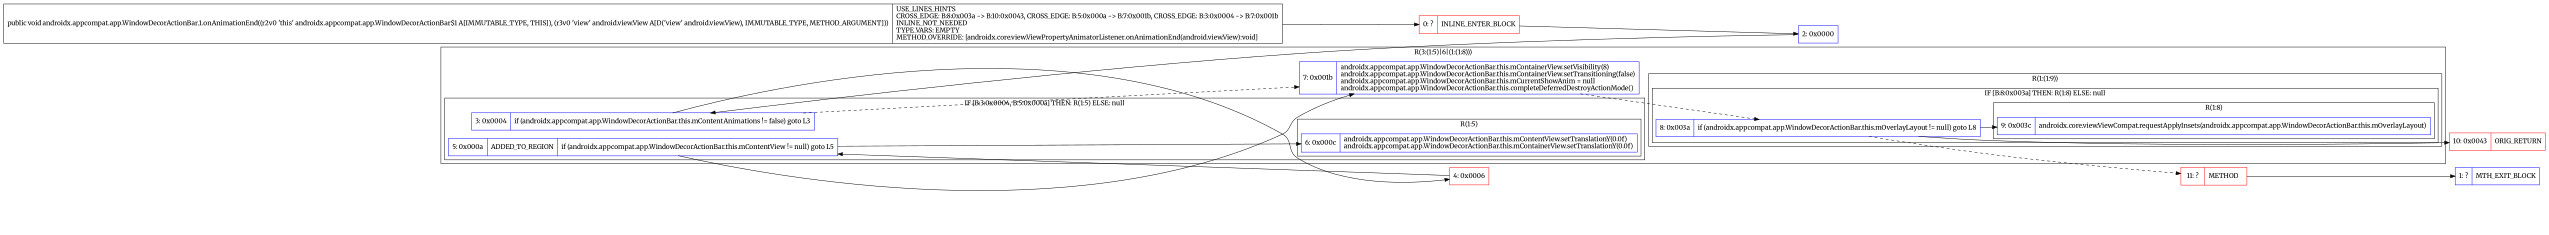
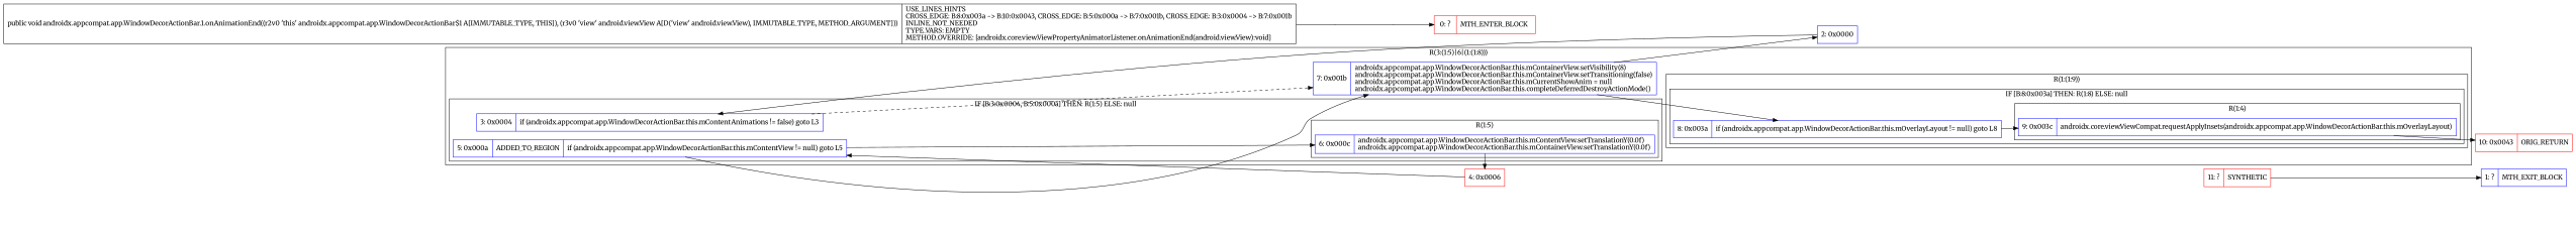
  digraph {
    fontname=Merriweather
    rankdir=LR
    node [color=blue fontname=Merriweather shape=record]
    edge [fontname=Merriweather]
    n1 [label="{6\:\ 0x000c|androidx.appcompat.app.WindowDecorActionBar.this.mContentView.setTranslationY(0.0f)\landroidx.appcompat.app.WindowDecorActionBar.this.mContainerView.setTranslationY(0.0f)\l}"]
    n2 [label="{3\:\ 0x0004|if (androidx.appcompat.app.WindowDecorActionBar.this.mContentAnimations != false) goto L3\l}"]
    n3 [label="{5\:\ 0x000a|ADDED_TO_REGION\l|if (androidx.appcompat.app.WindowDecorActionBar.this.mContentView != null) goto L5\l}"]
    n4 [label="{9\:\ 0x003c|androidx.core.view.ViewCompat.requestApplyInsets(androidx.appcompat.app.WindowDecorActionBar.this.mOverlayLayout)\l}"]
    n5 [label="{8\:\ 0x003a|if (androidx.appcompat.app.WindowDecorActionBar.this.mOverlayLayout != null) goto L8\l}"]
    n6 [label="{7\:\ 0x001b|androidx.appcompat.app.WindowDecorActionBar.this.mContainerView.setVisibility(8)\landroidx.appcompat.app.WindowDecorActionBar.this.mContainerView.setTransitioning(false)\landroidx.appcompat.app.WindowDecorActionBar.this.mCurrentShowAnim = null\landroidx.appcompat.app.WindowDecorActionBar.this.completeDeferredDestroyActionMode()\l}"]
    n7 [color=red label="{4\:\ 0x0006}"]
    n8 [color=red label="{10\:\ 0x0043|ORIG_RETURN\l}"]
-   n9 [color=red label="{11\:\ ?|METHOD\l}"]
+   n9 [color=red label="{11\:\ ?|SYNTHETIC\l}"]
    n10 [label="{1\:\ ?|MTH_EXIT_BLOCK\l}"]
-   n11 [color=red label="{0\:\ ?|INLINE_ENTER_BLOCK\l}"]
+   n11 [color=red label="{0\:\ ?|MTH_ENTER_BLOCK\l}"]
    n12 [label="{2\:\ 0x0000}"]
    n13 [label="{public void androidx.appcompat.app.WindowDecorActionBar.1.onAnimationEnd((r2v0 'this' androidx.appcompat.app.WindowDecorActionBar$1 A[IMMUTABLE_TYPE, THIS]), (r3v0 'view' android.view.View A[D('view' android.view.View), IMMUTABLE_TYPE, METHOD_ARGUMENT]))  | USE_LINES_HINTS\lCROSS_EDGE: B:8:0x003a \-\> B:10:0x0043, CROSS_EDGE: B:5:0x000a \-\> B:7:0x001b, CROSS_EDGE: B:3:0x0004 \-\> B:7:0x001b\lINLINE_NOT_NEEDED\lTYPE_VARS: EMPTY\lMETHOD_OVERRIDE: [androidx.core.view.ViewPropertyAnimatorListener.onAnimationEnd(android.view.View):void]\l}" color=""]
    subgraph cluster_1 {
      label="R(3:(1:5)|6|(1:(1:8)))"
      n6
      subgraph cluster_2 {
        label="IF [B:3:0x0004, B:5:0x000a] THEN: R(1:5) ELSE: null"
        n2
        n3
        subgraph cluster_3 {
          label="R(1:5)"
          n1
        }
      }
      subgraph cluster_4 {
        label="R(1:(1:9))"
        subgraph cluster_5 {
          label="IF [B:8:0x003a] THEN: R(1:8) ELSE: null"
          n5
          subgraph cluster_6 {
-           label="R(1:8)"
+           label="R(1:4)"
            n4
          }
        }
      }
    }
    n2 -> n6 [style=dashed]
-   n2 -> n7
+   n1 -> n7
    n3 -> n1
    n3 -> n6 [style=solid]
-   n5 -> n8
+   n4 -> n8
    n5 -> n4
-   n5 -> n9 [style=dashed]
-   n6 -> n5 [style=dashed]
+   n6 -> n5
    n7 -> n3
    n9 -> n10
-   n11 -> n12
+   n6 -> n12
    n12 -> n2
    n13 -> n11
  }
